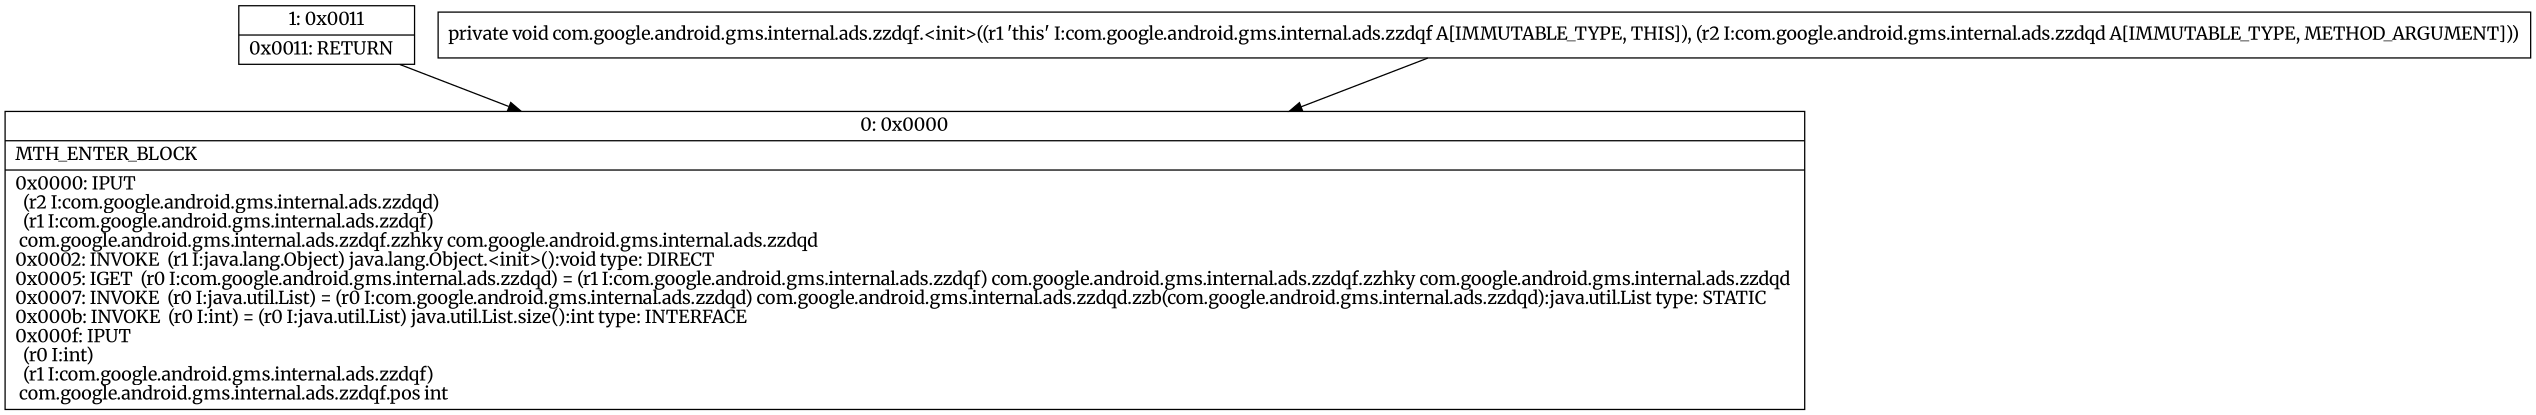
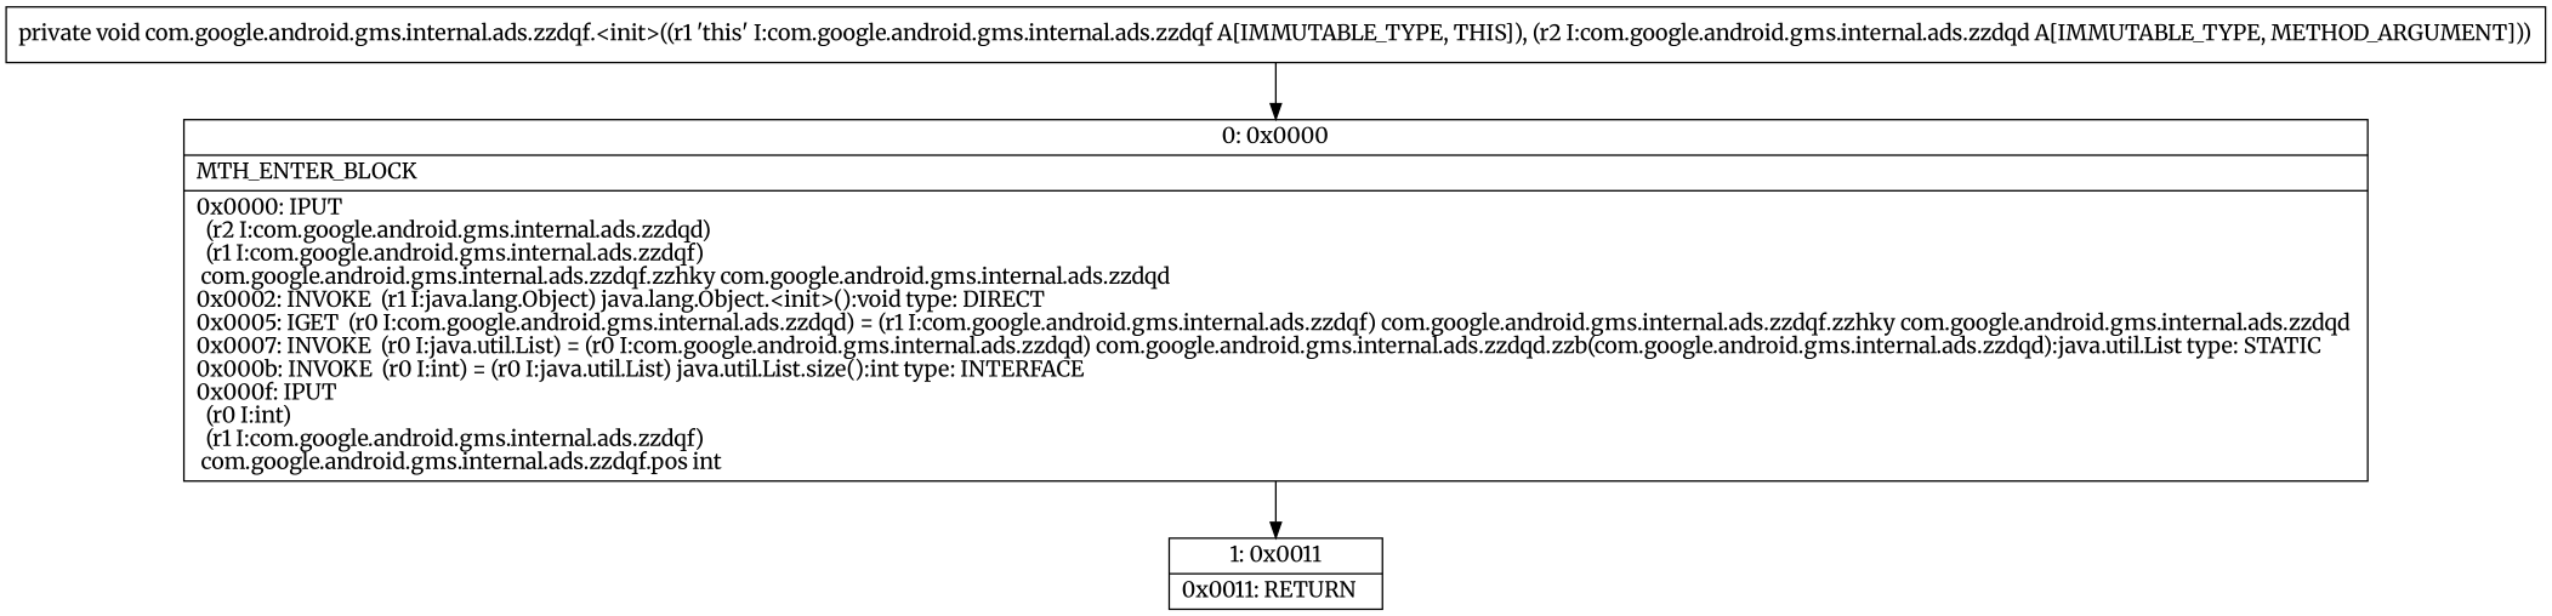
  digraph {
    fontname=Merriweather
    node [shape=record fontname=Merriweather]
    edge [fontname=Merriweather]
    n1 [label="{0\:\ 0x0000|MTH_ENTER_BLOCK\l|0x0000: IPUT  \l  (r2 I:com.google.android.gms.internal.ads.zzdqd)\l  (r1 I:com.google.android.gms.internal.ads.zzdqf)\l com.google.android.gms.internal.ads.zzdqf.zzhky com.google.android.gms.internal.ads.zzdqd \l0x0002: INVOKE  (r1 I:java.lang.Object) java.lang.Object.\<init\>():void type: DIRECT \l0x0005: IGET  (r0 I:com.google.android.gms.internal.ads.zzdqd) = (r1 I:com.google.android.gms.internal.ads.zzdqf) com.google.android.gms.internal.ads.zzdqf.zzhky com.google.android.gms.internal.ads.zzdqd \l0x0007: INVOKE  (r0 I:java.util.List) = (r0 I:com.google.android.gms.internal.ads.zzdqd) com.google.android.gms.internal.ads.zzdqd.zzb(com.google.android.gms.internal.ads.zzdqd):java.util.List type: STATIC \l0x000b: INVOKE  (r0 I:int) = (r0 I:java.util.List) java.util.List.size():int type: INTERFACE \l0x000f: IPUT  \l  (r0 I:int)\l  (r1 I:com.google.android.gms.internal.ads.zzdqf)\l com.google.android.gms.internal.ads.zzdqf.pos int \l}"]
    n2 [label="{1\:\ 0x0011|0x0011: RETURN   \l}"]
    n3 [label="{private void com.google.android.gms.internal.ads.zzdqf.\<init\>((r1 'this' I:com.google.android.gms.internal.ads.zzdqf A[IMMUTABLE_TYPE, THIS]), (r2 I:com.google.android.gms.internal.ads.zzdqd A[IMMUTABLE_TYPE, METHOD_ARGUMENT])) }"]
-   n2 -> n1
+   n1 -> n2
    n3 -> n1
  }
